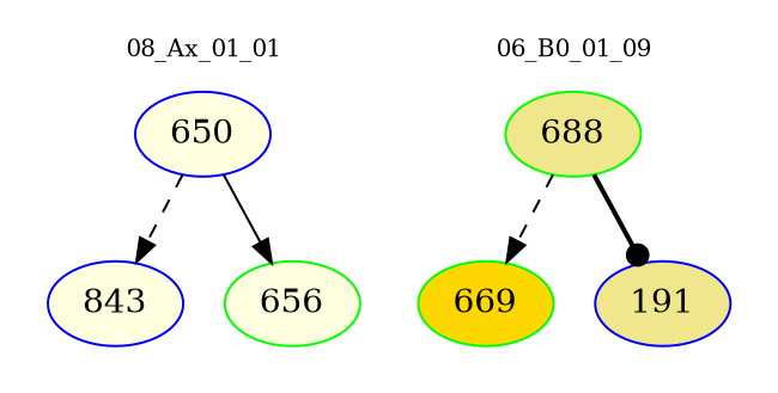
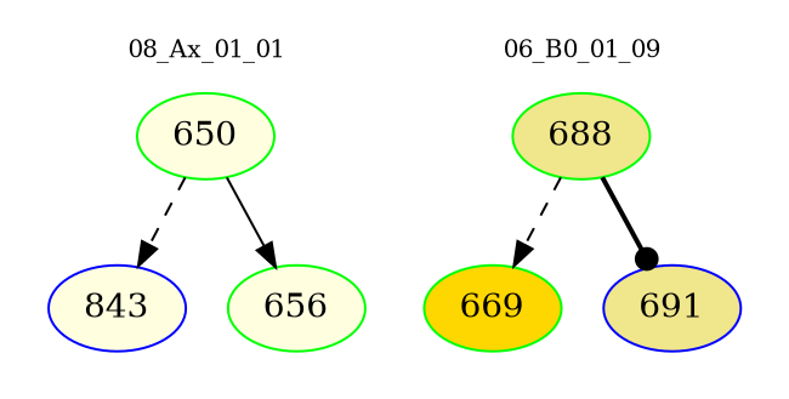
  digraph {
    node [color=green fillcolor=lightyellow style=filled]
    edge [arrowhead=normal color=black style=dashed]
-   n1 [color=blue label=650]
+   n1 [label=650]
    n2 [color=blue label=843]
    n3 [label=656]
    n4 [fillcolor=khaki label=688]
    n5 [fillcolor=gold label=669]
-   n6 [color=blue fillcolor=khaki label=191]
+   n6 [color=blue fillcolor=khaki label=691]
    subgraph cluster_1 {
      color=white
      fontsize=10
      label="08_Ax_01_01"
      n1
      n2
      n3
    }
    subgraph cluster_2 {
      color=white
      fontsize=10
      label="06_B0_01_09"
      n4
      n5
      n6
    }
    n1 -> n2
    n1 -> n3 [style=solid]
    n4 -> n5
    n4 -> n6 [arrowhead=dot style=bold]
  }
